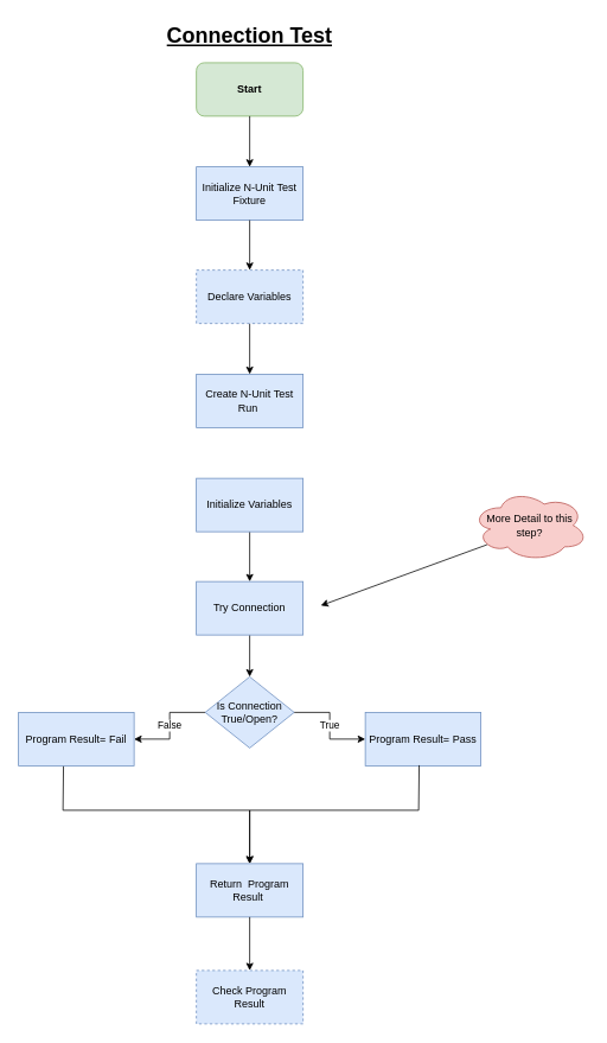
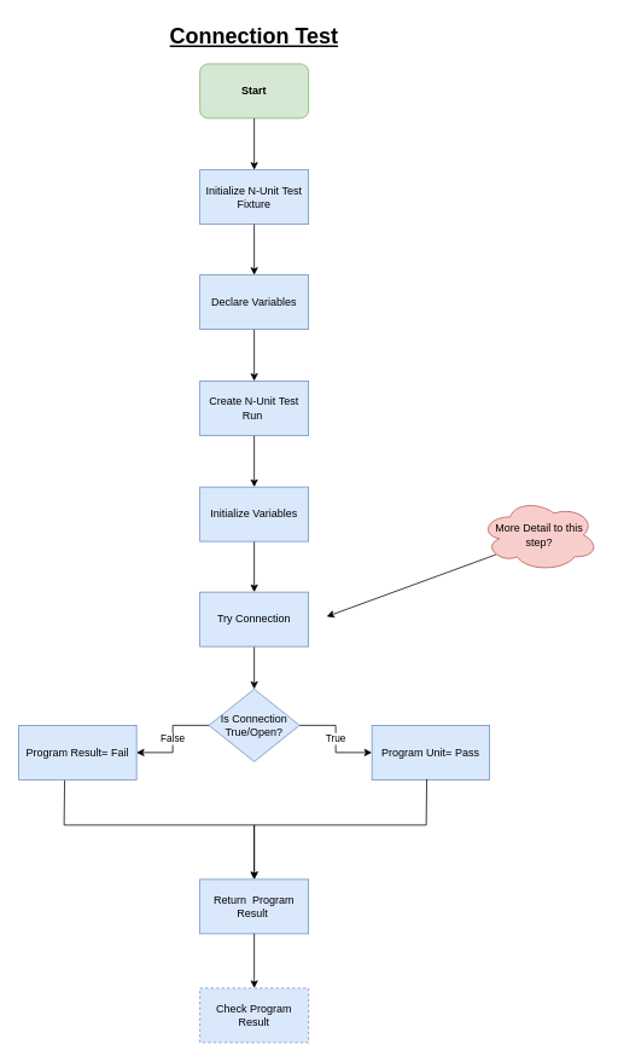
  <mxCell id="0" />
  <mxCell id="1" parent="0" />
  <mxCell id="2" value="Start" style="rounded=1;whiteSpace=wrap;html=1;fillColor=#d5e8d4;strokeColor=#82b366;fontStyle=1" parent="1" vertex="1"><mxGeometry x="220" y="70" width="120" height="60" as="geometry" /></mxCell>
  <mxCell id="3" value="Initialize N-Unit Test Fixture" style="rounded=0;whiteSpace=wrap;html=1;fillColor=#dae8fc;strokeColor=#6c8ebf;" parent="1" vertex="1"><mxGeometry x="220" y="187" width="120" height="60" as="geometry" /></mxCell>
  <mxCell id="4" value="" style="endArrow=classic;html=1;rounded=0;exitX=0.5;exitY=1;exitDx=0;exitDy=0;entryX=0.5;entryY=0;entryDx=0;entryDy=0;" parent="1" source="2" target="3" edge="1"><mxGeometry width="50" height="50" relative="1" as="geometry"><mxPoint x="250" y="370" as="sourcePoint" /><mxPoint x="300" y="320" as="targetPoint" /></mxGeometry></mxCell>
  <mxCell id="5" value="" style="edgeStyle=orthogonalEdgeStyle;rounded=0;orthogonalLoop=1;jettySize=auto;html=1;" parent="1" source="6" target="9" edge="1"><mxGeometry relative="1" as="geometry" /></mxCell>
- <mxCell id="6" value="Declare Variables" style="rounded=0;whiteSpace=wrap;html=1;fillColor=#dae8fc;strokeColor=#6c8ebf;dashed=1;" parent="1" vertex="1"><mxGeometry x="220" y="303" width="120" height="60" as="geometry" /></mxCell>
+ <mxCell id="6" value="Declare Variables" style="rounded=0;whiteSpace=wrap;html=1;fillColor=#dae8fc;strokeColor=#6c8ebf;" parent="1" vertex="1"><mxGeometry x="220" y="303" width="120" height="60" as="geometry" /></mxCell>
  <mxCell id="7" value="" style="endArrow=classic;html=1;rounded=0;entryX=0.5;entryY=0;entryDx=0;entryDy=0;exitX=0.5;exitY=1;exitDx=0;exitDy=0;" parent="1" source="3" target="6" edge="1"><mxGeometry width="50" height="50" relative="1" as="geometry"><mxPoint x="250" y="470" as="sourcePoint" /><mxPoint x="300" y="420" as="targetPoint" /></mxGeometry></mxCell>
+ <mxCell id="8" value="" style="edgeStyle=orthogonalEdgeStyle;rounded=0;orthogonalLoop=1;jettySize=auto;html=1;" parent="1" source="9" target="11" edge="1"><mxGeometry relative="1" as="geometry" /></mxCell>
  <mxCell id="9" value="Create N-Unit Test Run&amp;nbsp;" style="whiteSpace=wrap;html=1;fillColor=#dae8fc;strokeColor=#6c8ebf;rounded=0;" parent="1" vertex="1"><mxGeometry x="220" y="420" width="120" height="60" as="geometry" /></mxCell>
  <mxCell id="10" value="" style="edgeStyle=orthogonalEdgeStyle;rounded=0;orthogonalLoop=1;jettySize=auto;html=1;" parent="1" source="11" target="13" edge="1"><mxGeometry relative="1" as="geometry" /></mxCell>
  <mxCell id="11" value="Initialize Variables" style="whiteSpace=wrap;html=1;fillColor=#dae8fc;strokeColor=#6c8ebf;rounded=0;" parent="1" vertex="1"><mxGeometry x="220" y="537" width="120" height="60" as="geometry" /></mxCell>
  <mxCell id="12" value="" style="edgeStyle=orthogonalEdgeStyle;rounded=0;orthogonalLoop=1;jettySize=auto;html=1;" parent="1" source="13" target="16" edge="1"><mxGeometry relative="1" as="geometry" /></mxCell>
  <mxCell id="13" value="Try Connection" style="whiteSpace=wrap;html=1;fillColor=#dae8fc;strokeColor=#6c8ebf;rounded=0;" parent="1" vertex="1"><mxGeometry x="220" y="653" width="120" height="60" as="geometry" /></mxCell>
  <mxCell id="14" value="False" style="edgeStyle=orthogonalEdgeStyle;rounded=0;orthogonalLoop=1;jettySize=auto;html=1;" parent="1" source="16" target="17" edge="1"><mxGeometry relative="1" as="geometry" /></mxCell>
  <mxCell id="15" value="True" style="edgeStyle=orthogonalEdgeStyle;rounded=0;orthogonalLoop=1;jettySize=auto;html=1;" parent="1" source="16" target="18" edge="1"><mxGeometry relative="1" as="geometry" /></mxCell>
  <mxCell id="16" value="Is Connection True/Open?" style="rhombus;whiteSpace=wrap;html=1;fillColor=#dae8fc;strokeColor=#6c8ebf;rounded=0;" parent="1" vertex="1"><mxGeometry x="230" y="760" width="100" height="80" as="geometry" /></mxCell>
  <mxCell id="17" value="Program Result= Fail" style="whiteSpace=wrap;html=1;fillColor=#dae8fc;strokeColor=#6c8ebf;rounded=0;" parent="1" vertex="1"><mxGeometry x="20" y="800" width="130" height="60" as="geometry" /></mxCell>
- <mxCell id="18" value="Program Result= Pass" style="whiteSpace=wrap;html=1;fillColor=#dae8fc;strokeColor=#6c8ebf;rounded=0;" parent="1" vertex="1"><mxGeometry x="410" y="800" width="130" height="60" as="geometry" /></mxCell>
+ <mxCell id="18" value="Program Unit= Pass" style="whiteSpace=wrap;html=1;fillColor=#dae8fc;strokeColor=#6c8ebf;rounded=0;" parent="1" vertex="1"><mxGeometry x="410" y="800" width="130" height="60" as="geometry" /></mxCell>
  <mxCell id="19" value="Check Program Result" style="whiteSpace=wrap;html=1;fillColor=#dae8fc;strokeColor=#6c8ebf;rounded=0;dashed=1;" parent="1" vertex="1"><mxGeometry x="220" y="1090" width="120" height="60" as="geometry" /></mxCell>
  <mxCell id="20" value="Return&amp;nbsp; Program Result&amp;nbsp;" style="rounded=0;whiteSpace=wrap;html=1;fillColor=#dae8fc;strokeColor=#6c8ebf;" parent="1" vertex="1"><mxGeometry x="220" y="970" width="120" height="60" as="geometry" /></mxCell>
  <mxCell id="21" value="" style="endArrow=classic;html=1;rounded=0;exitX=0.389;exitY=1.011;exitDx=0;exitDy=0;entryX=0.5;entryY=0;entryDx=0;entryDy=0;exitPerimeter=0;" parent="1" source="17" target="20" edge="1"><mxGeometry width="50" height="50" relative="1" as="geometry"><mxPoint x="370" y="950" as="sourcePoint" /><mxPoint x="270" y="870" as="targetPoint" /><Array as="points"><mxPoint y="910" x="70" /><mxPoint x="280" y="910" /></Array></mxGeometry></mxCell>
  <mxCell id="22" value="" style="endArrow=classic;html=1;rounded=0;exitX=0.466;exitY=0.99;exitDx=0;exitDy=0;entryX=0.5;entryY=0;entryDx=0;entryDy=0;exitPerimeter=0;" parent="1" source="18" target="20" edge="1"><mxGeometry width="50" height="50" relative="1" as="geometry"><mxPoint x="330" y="910" as="sourcePoint" /><mxPoint x="380" y="860" as="targetPoint" /><Array as="points"><mxPoint x="470" y="910" /><mxPoint x="280" y="910" /></Array></mxGeometry></mxCell>
  <mxCell id="23" value="" style="endArrow=classic;html=1;rounded=0;exitX=0.5;exitY=1;exitDx=0;exitDy=0;entryX=0.5;entryY=0;entryDx=0;entryDy=0;" parent="1" source="20" target="19" edge="1"><mxGeometry width="50" height="50" relative="1" as="geometry"><mxPoint x="330" y="990" as="sourcePoint" /><mxPoint x="380" y="940" as="targetPoint" /></mxGeometry></mxCell>
  <mxCell id="24" value="&lt;h1&gt;&lt;u&gt;Connection Test&lt;/u&gt;&lt;/h1&gt;" style="text;html=1;strokeColor=none;fillColor=none;spacing=5;spacingTop=-20;whiteSpace=wrap;overflow=hidden;rounded=0;align=center;" parent="1" vertex="1"><mxGeometry x="125" y="20" width="310" height="60" as="geometry" /></mxCell>
  <mxCell id="25" value="More Detail to this step?" style="ellipse;shape=cloud;whiteSpace=wrap;html=1;fillColor=#f8cecc;strokeColor=#b85450;" parent="1" vertex="1"><mxGeometry x="530" y="550" width="130" height="80" as="geometry" /></mxCell>
  <mxCell id="26" value="" style="endArrow=classic;html=1;rounded=0;exitX=0.13;exitY=0.77;exitDx=0;exitDy=0;exitPerimeter=0;" parent="1" source="25" edge="1"><mxGeometry width="50" height="50" relative="1" as="geometry"><mxPoint x="490" y="500" as="sourcePoint" /><mxPoint x="360" y="680" as="targetPoint" /></mxGeometry></mxCell>
